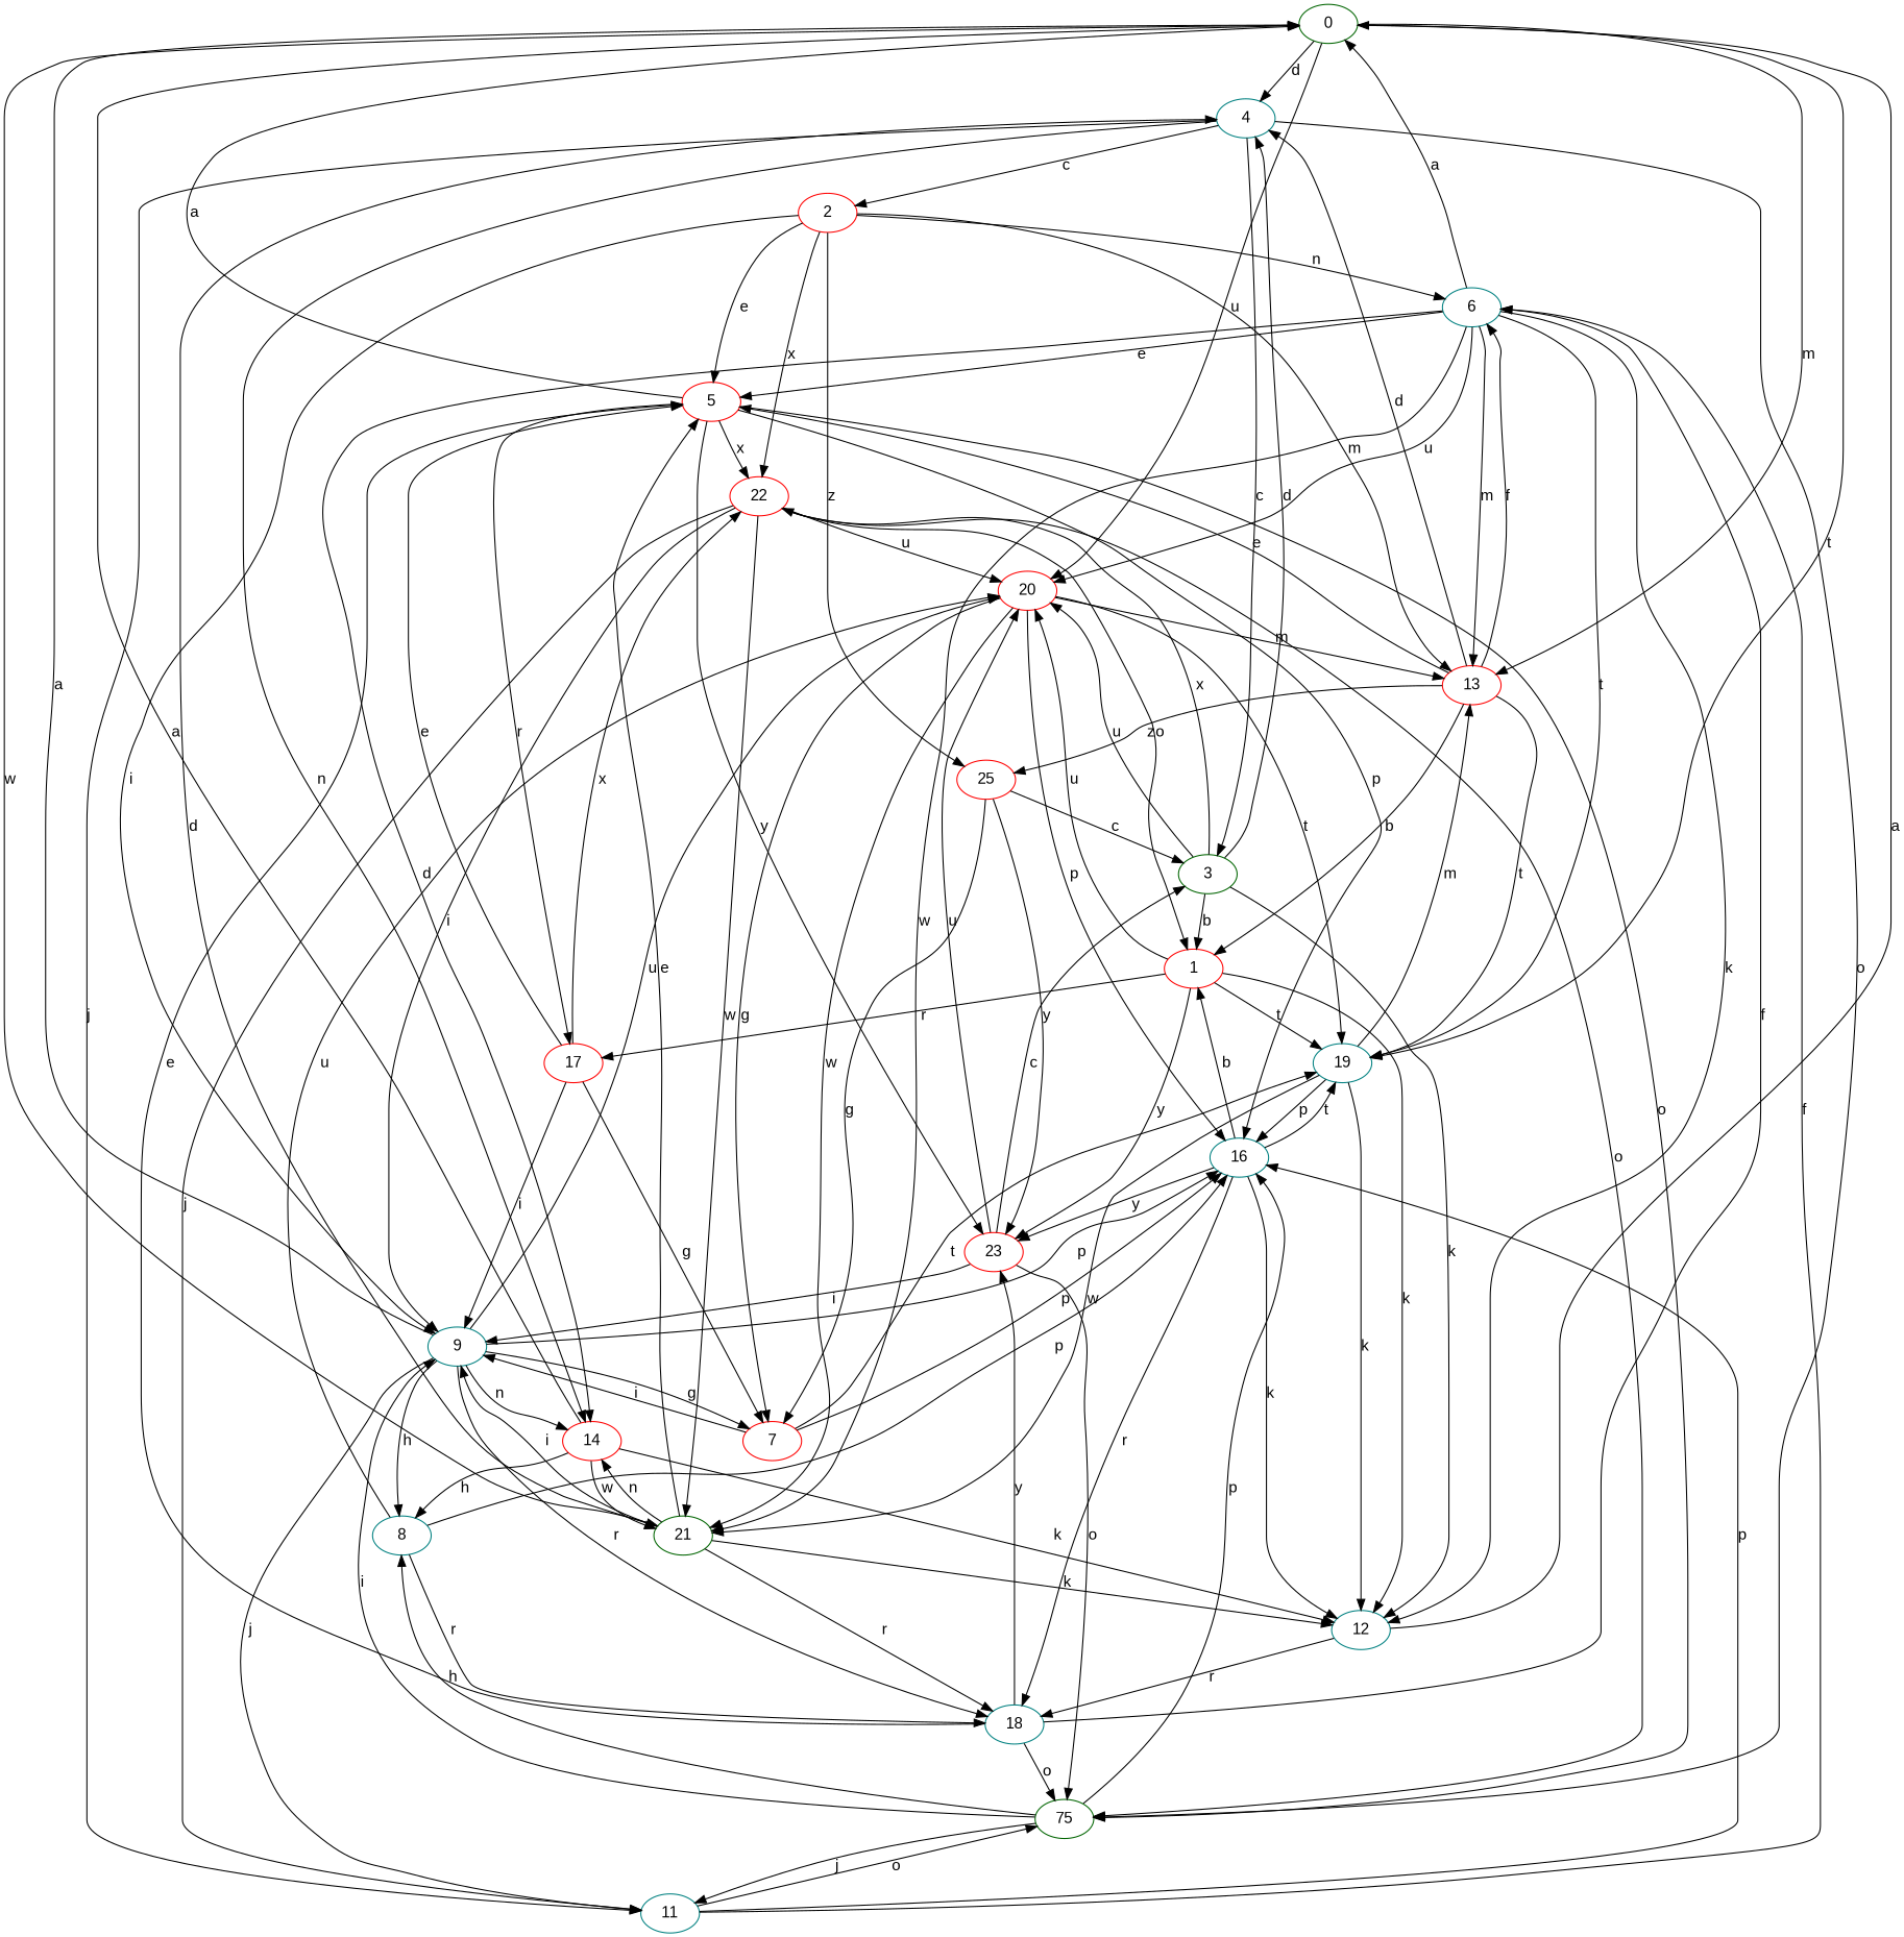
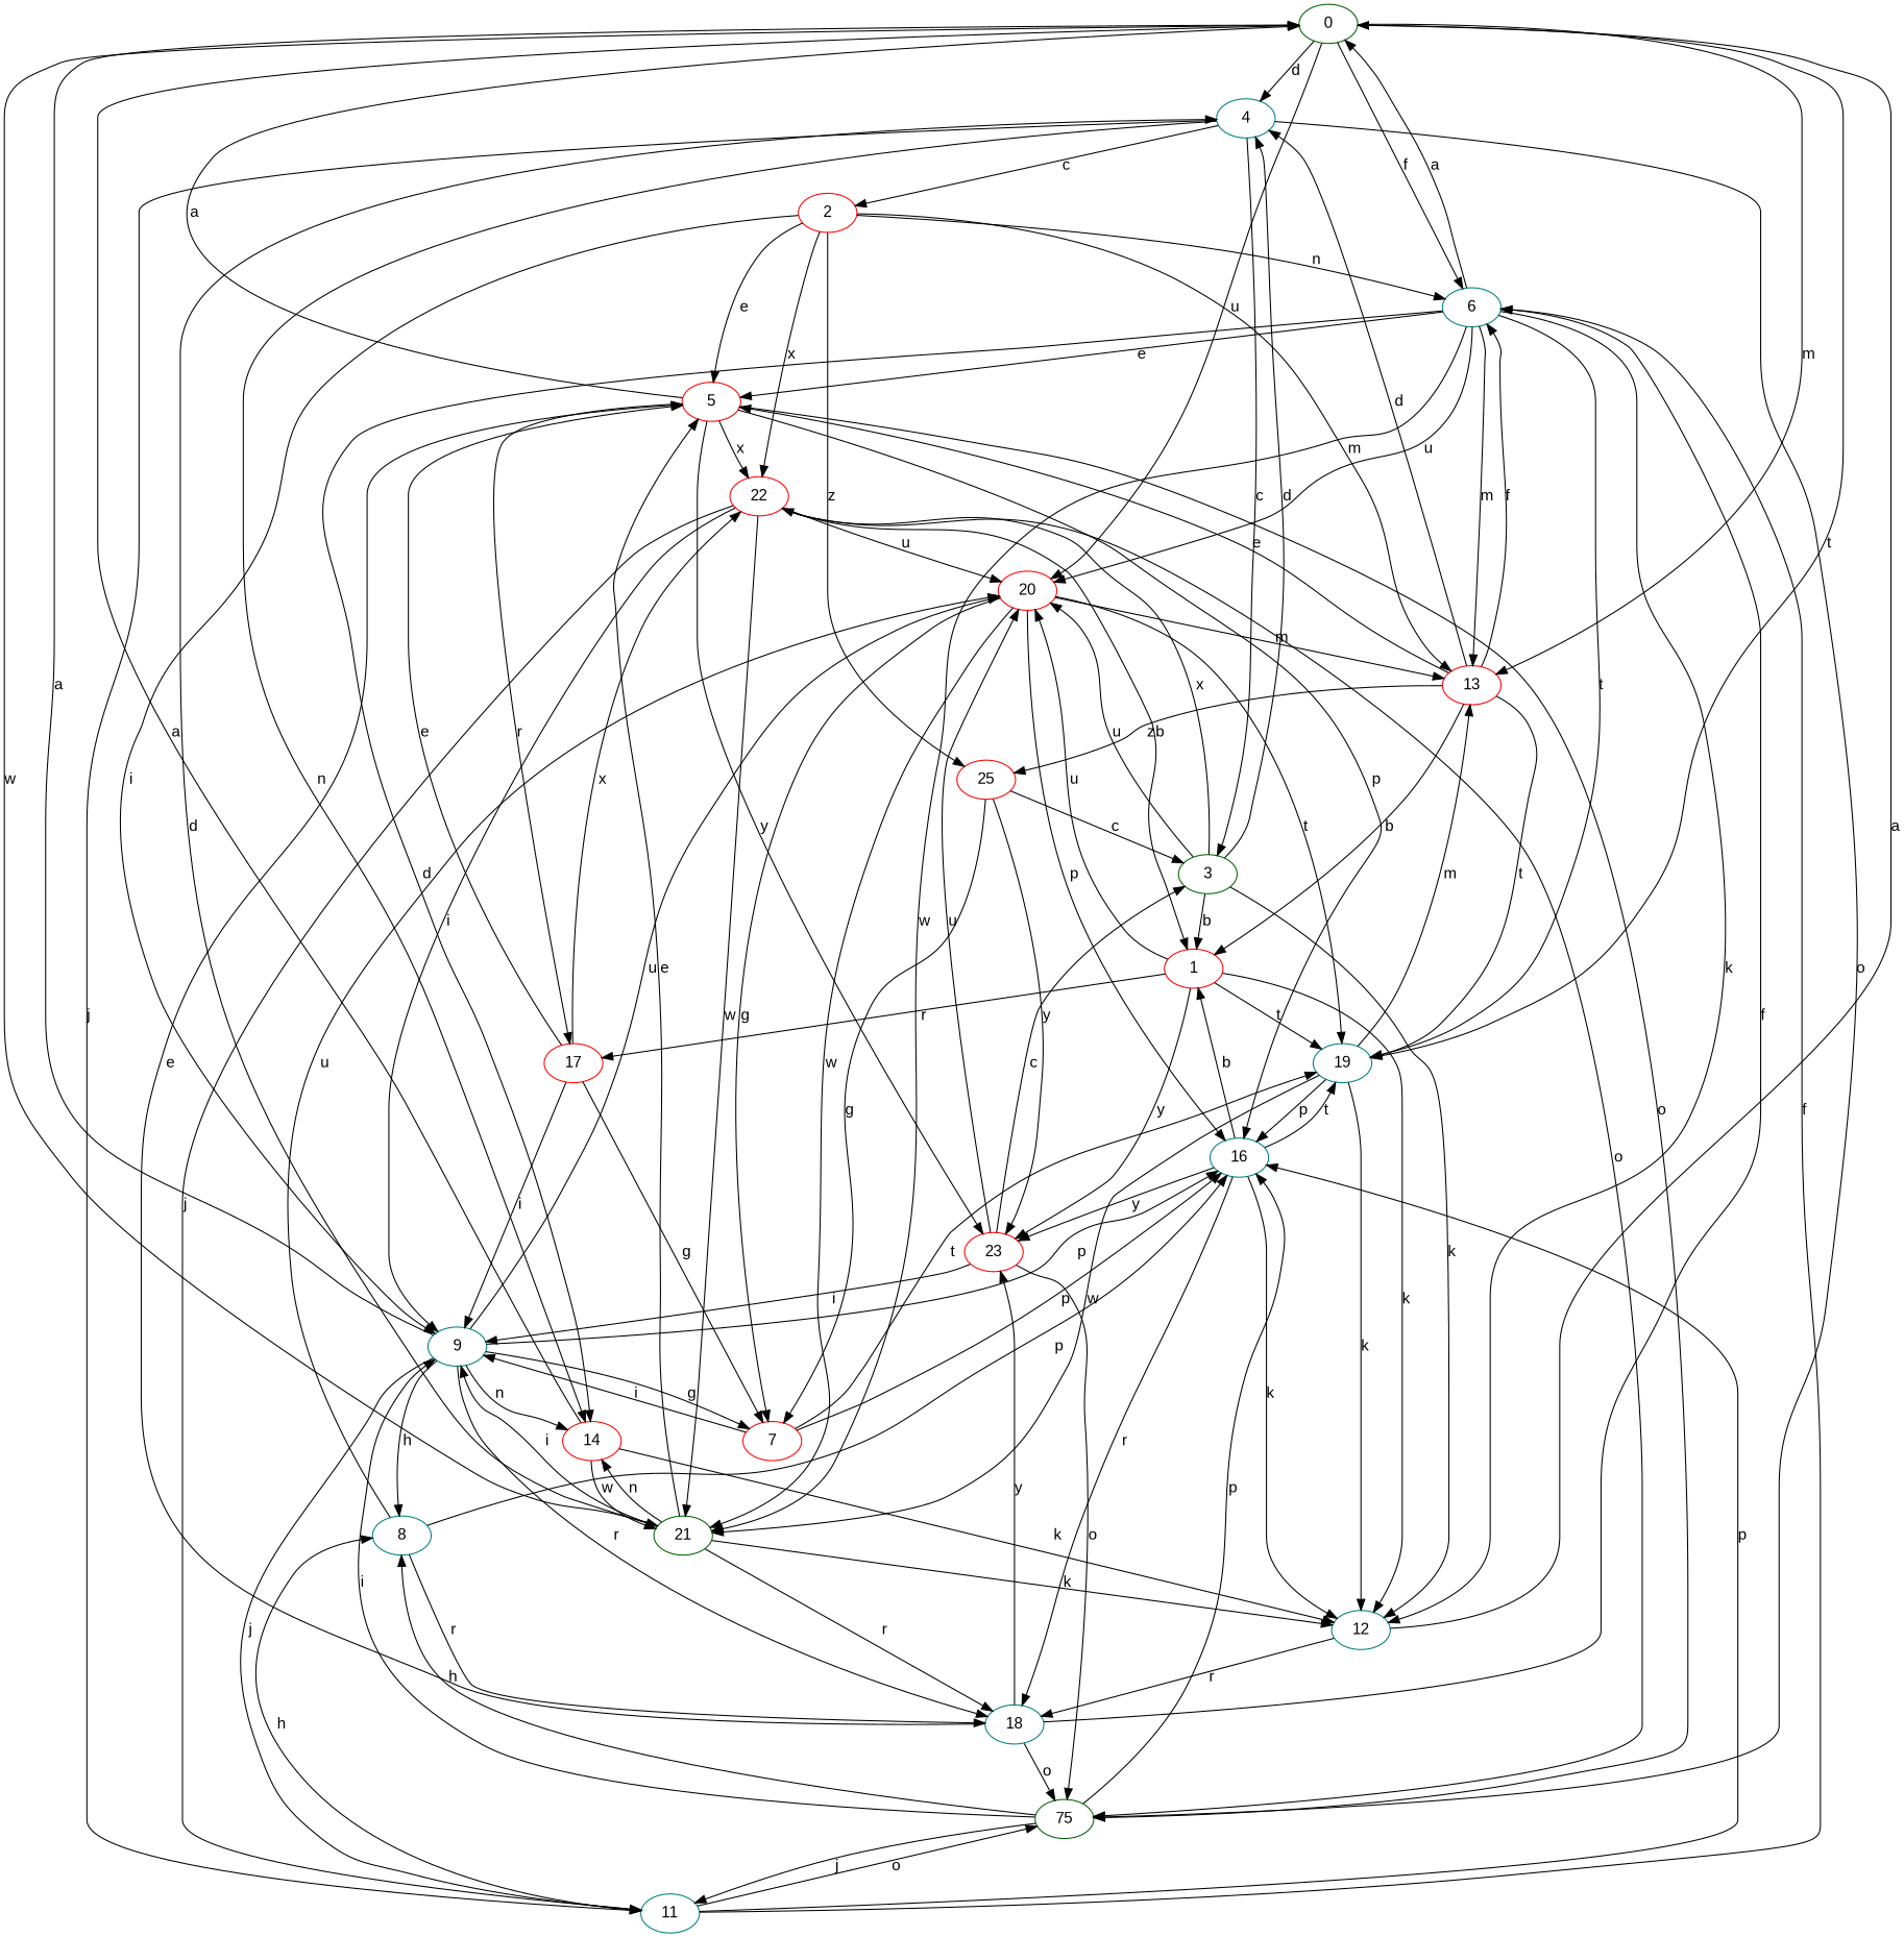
  strict digraph {
    fontname="Liberation Sans"
    node [color=red fontname="Liberation Sans"]
    edge [fontname="Liberation Sans"]
    0 [color=darkgreen]
    4 [color=teal]
    6 [color=teal]
    13
    19 [color=teal]
    20
    21 [color=darkgreen]
    2
    3 [color=darkgreen]
    11 [color=teal]
    14
    n12 [color=darkgreen label=75]
    12 [color=teal]
    5
    1
    25
    16 [color=teal]
    7
    9 [color=teal]
    18 [color=teal]
    17
    23
    22
    8 [color=teal]
    0 -> 4 [label=d]
+   0 -> 6 [label=f]
    0 -> 13 [label=m]
    0 -> 19 [label=t]
    0 -> 20 [label=u]
    0 -> 21 [label=w]
    4 -> 2 [label=c]
    4 -> 3 [label=c]
    4 -> 11 [label=j]
    4 -> 14 [label=n]
    4 -> n12 [label=o]
    6 -> 0 [label=a]
    6 -> 13 [label=m]
    6 -> 19 [label=t]
    6 -> 20 [label=u]
    6 -> 21 [label=w]
    6 -> 14 [label=d]
    6 -> 12 [label=k]
    6 -> 5 [label=e]
    13 -> 4 [label=d]
    13 -> 6 [label=f]
    13 -> 19 [label=t]
    13 -> 5 [label=e]
    13 -> 1 [label=b]
    13 -> 25 [label=z]
    19 -> 13 [label=m]
    19 -> 21 [label=w]
    19 -> 12 [label=k]
    19 -> 16 [label=p]
    20 -> 13 [label=m]
    20 -> 19 [label=t]
    20 -> 21 [label=w]
    20 -> 16 [label=p]
    20 -> 7 [label=g]
    21 -> 4 [label=d]
    21 -> 14 [label=n]
    21 -> 12 [label=k]
    21 -> 5 [label=e]
    21 -> 9 [label=i]
    21 -> 18 [label=r]
    2 -> 6 [label=n]
    2 -> 13 [label=m]
    2 -> 5 [label=e]
    2 -> 25 [label=z]
    2 -> 9 [label=i]
    2 -> 22 [label=x]
    3 -> 4 [label=d]
    3 -> 20 [label=u]
    3 -> 12 [label=k]
    3 -> 1 [label=b]
    3 -> 22 [label=x]
    11 -> 6 [label=f]
    11 -> n12 [label=o]
    11 -> 16 [label=p]
    14 -> 0 [label=a]
    14 -> 21 [label=w]
    14 -> 12 [label=k]
-   14 -> 8 [label=h]
+   11 -> 8 [label=h]
    n12 -> 11 [label=j]
    n12 -> 16 [label=p]
    n12 -> 9 [label=i]
    n12 -> 8 [label=h]
    12 -> 0 [label=a]
    12 -> 18 [label=r]
    5 -> 0 [label=a]
    5 -> n12 [label=o]
    5 -> 16 [label=p]
    5 -> 17 [label=r]
    5 -> 23 [label=y]
    5 -> 22 [label=x]
    1 -> 19 [label=t]
    1 -> 20 [label=u]
    1 -> 12 [label=k]
    1 -> 17 [label=r]
    1 -> 23 [label=y]
    25 -> 3 [label=c]
    25 -> 7 [label=g]
    25 -> 23 [label=y]
    16 -> 19 [label=t]
    16 -> 12 [label=k]
    16 -> 1 [label=b]
    16 -> 18 [label=r]
    16 -> 23 [label=y]
    7 -> 19 [label=t]
    7 -> 16 [label=p]
    7 -> 9 [label=i]
    9 -> 0 [label=a]
    9 -> 20 [label=u]
    9 -> 11 [label=j]
    9 -> 14 [label=n]
    9 -> 16 [label=p]
    9 -> 7 [label=g]
    9 -> 18 [label=r]
    9 -> 8 [label=h]
    18 -> 6 [label=f]
    18 -> n12 [label=o]
    18 -> 5 [label=e]
    18 -> 23 [label=y]
    17 -> 5 [label=e]
    17 -> 7 [label=g]
    17 -> 9 [label=i]
    17 -> 22 [label=x]
    23 -> 20 [label=u]
    23 -> 3 [label=c]
    23 -> n12 [label=o]
    23 -> 9 [label=i]
    22 -> 20 [label=u]
    22 -> 21 [label=w]
    22 -> 11 [label=j]
    22 -> n12 [label=o]
-   22 -> 1 [label=o]
+   22 -> 1 [label=b]
    22 -> 9 [label=i]
    8 -> 20 [label=u]
    8 -> 16 [label=p]
    8 -> 18 [label=r]
  }
